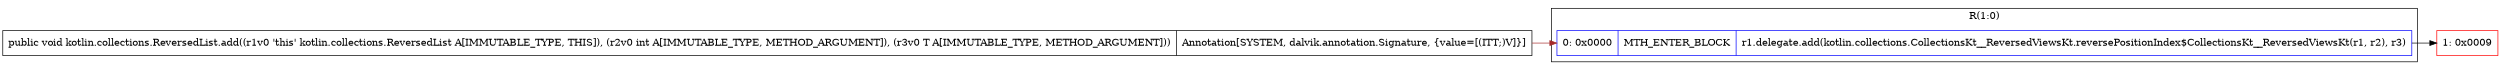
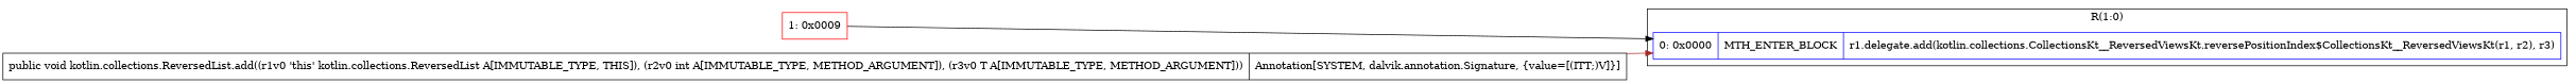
  digraph {
    rankdir=LR
    node [shape=record]
    edge [style=solid]
    n1 [color=blue label="{0\:\ 0x0000|MTH_ENTER_BLOCK\l|r1.delegate.add(kotlin.collections.CollectionsKt__ReversedViewsKt.reversePositionIndex$CollectionsKt__ReversedViewsKt(r1, r2), r3)\l}"]
    n2 [color=red label="{1\:\ 0x0009}"]
    n3 [label="{public void kotlin.collections.ReversedList.add((r1v0 'this' kotlin.collections.ReversedList A[IMMUTABLE_TYPE, THIS]), (r2v0 int A[IMMUTABLE_TYPE, METHOD_ARGUMENT]), (r3v0 T A[IMMUTABLE_TYPE, METHOD_ARGUMENT]))  | Annotation[SYSTEM, dalvik.annotation.Signature, \{value=[(ITT;)V]\}]\l}"]
    subgraph cluster_1 {
      label="R(1:0)"
      n1
    }
-   n1 -> n2 [color=black]
+   n2 -> n1 [color=black]
    n3 -> n1 [color=brown]
  }
